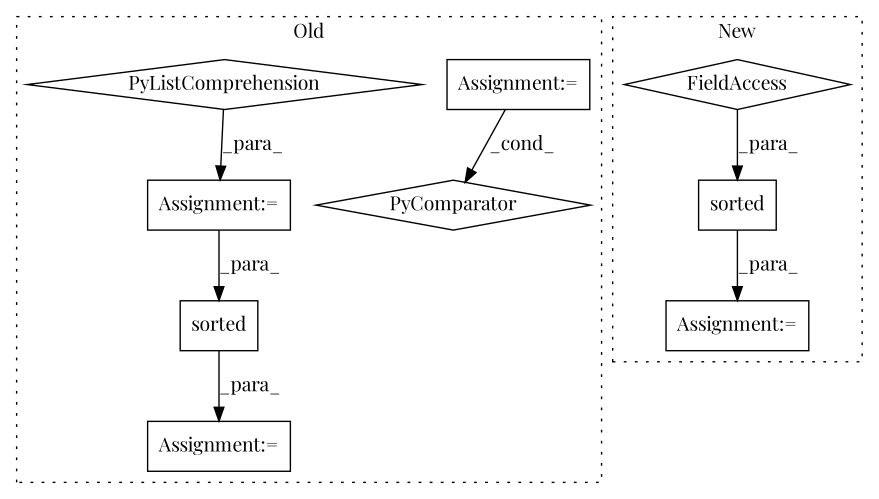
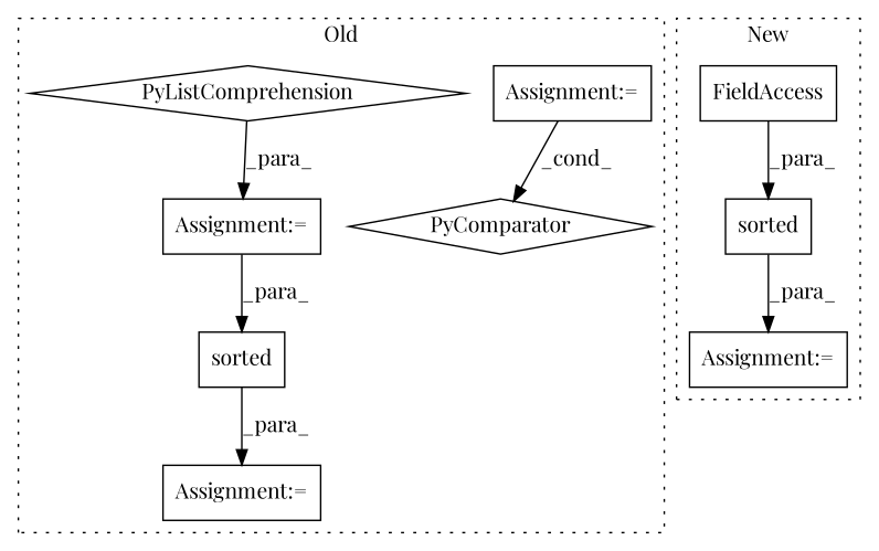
  digraph {
    fontname="Playfair Display"
    node [a=7 fontname="Playfair Display" l=32 s=4168 shape=box]
    edge [fontname="Playfair Display"]
    n1 [a=113 label=PyComparator shape=diamond]
    n2 [label="Assignment:="]
    n3 [a=109 l=141 label=PyListComprehension s=4072 shape=diamond]
    n4 [l=17 label="Assignment:=" s=4219]
    n5 [l=26 label="Assignment:=" s=4646]
    n6 [a=32 l="7,1" label=sorted s="4389,4412"]
    n7 [a=32 l="7,1" label=sorted s="4118,4151"]
    n8 [l=1 label="Assignment:=" s=4117]
-   n9 [a=22 l=16 label=FieldAccess s=4130 shape=diamond]
+   n9 [a=22 l=16 label=FieldAccess s=4130]
    subgraph cluster_1 {
      label=Old
      style=dotted
      n1
      n2
      n3
      n4
      n5
      n6
    }
    subgraph cluster_2 {
      label=New
      style=dotted
      n7
      n8
      n9
    }
    n2 -> n1 [label=_cond_]
    n3 -> n4 [label=_para_]
    n4 -> n6 [label=_para_]
    n6 -> n5 [label=_para_]
    n7 -> n8 [label=_para_]
    n9 -> n7 [label=_para_]
  }
